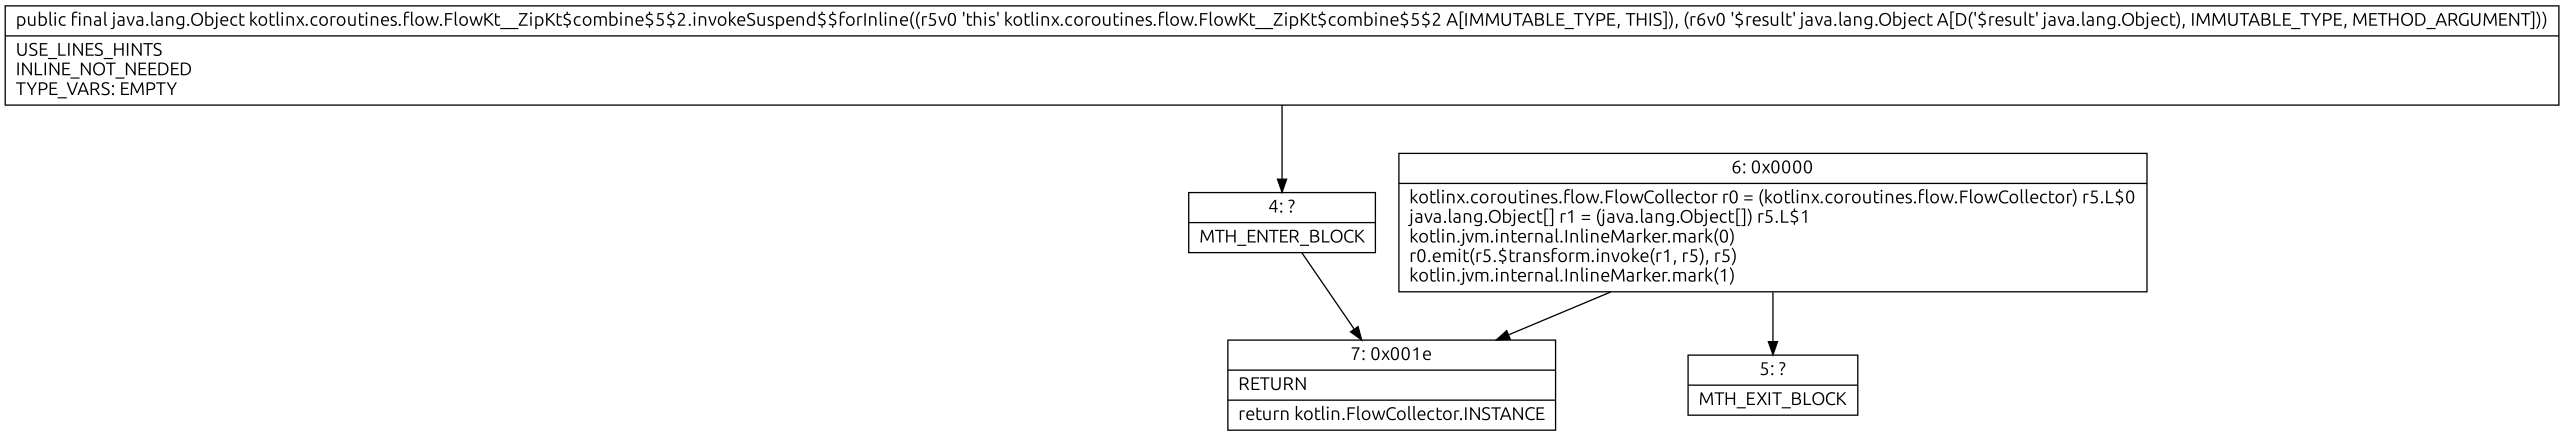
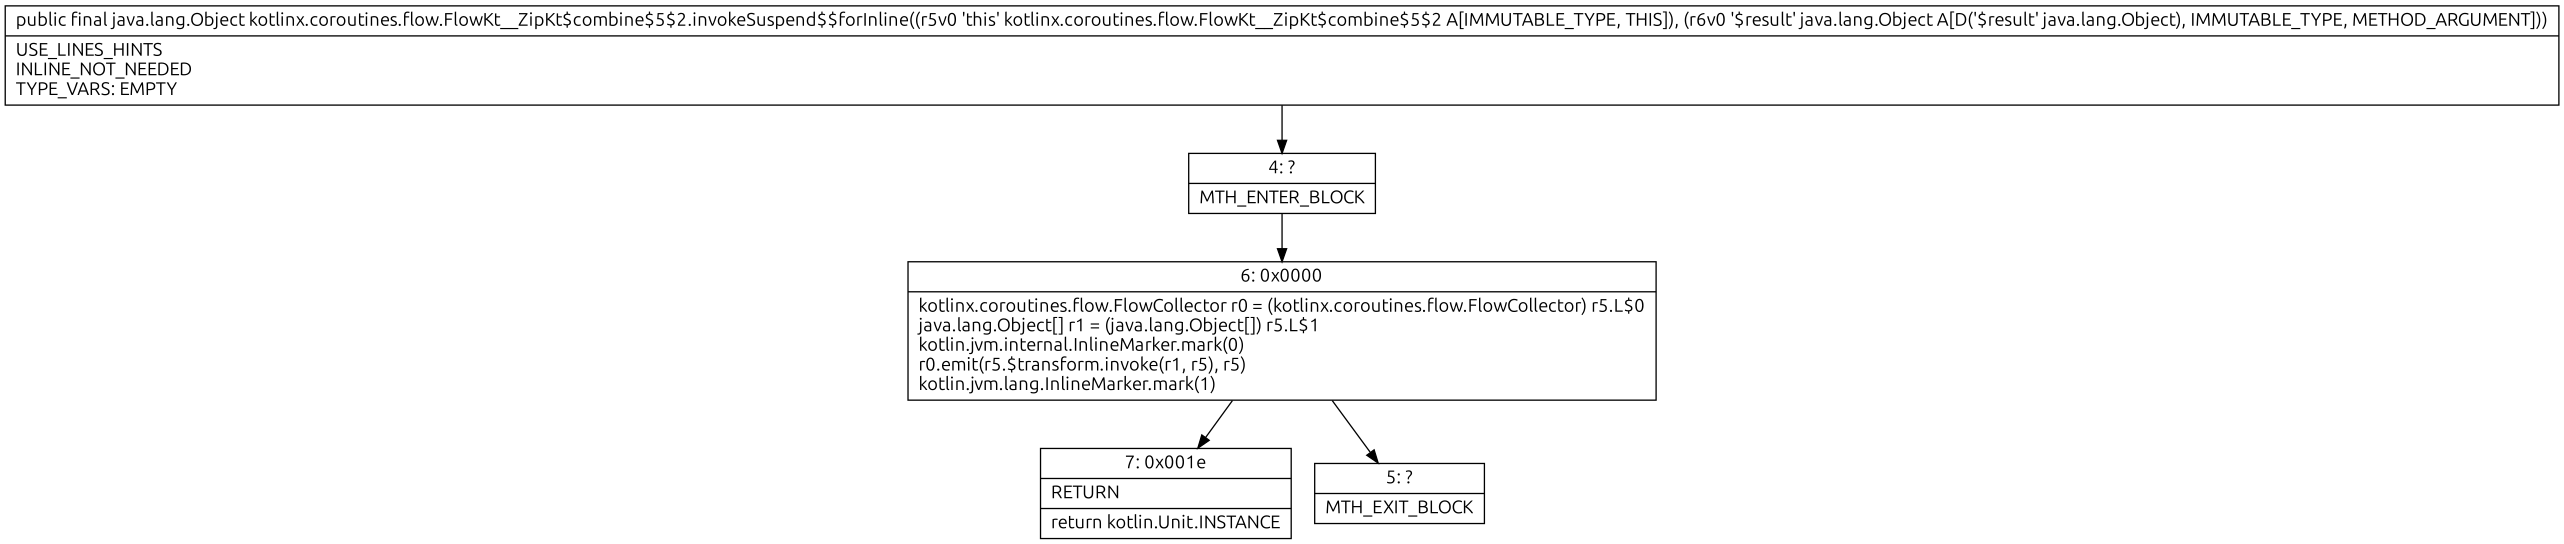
  digraph {
    fontname=Ubuntu
    node [fontname=Ubuntu shape=record]
    edge [fontname=Ubuntu]
    n1 [label="{4\:\ ?|MTH_ENTER_BLOCK\l}"]
-   n2 [label="{6\:\ 0x0000|kotlinx.coroutines.flow.FlowCollector r0 = (kotlinx.coroutines.flow.FlowCollector) r5.L$0\ljava.lang.Object[] r1 = (java.lang.Object[]) r5.L$1\lkotlin.jvm.internal.InlineMarker.mark(0)\lr0.emit(r5.$transform.invoke(r1, r5), r5)\lkotlin.jvm.internal.InlineMarker.mark(1)\l}"]
-   n3 [label="{7\:\ 0x001e|RETURN\l|return kotlin.FlowCollector.INSTANCE\l}"]
+   n2 [label="{6\:\ 0x0000|kotlinx.coroutines.flow.FlowCollector r0 = (kotlinx.coroutines.flow.FlowCollector) r5.L$0\ljava.lang.Object[] r1 = (java.lang.Object[]) r5.L$1\lkotlin.jvm.internal.InlineMarker.mark(0)\lr0.emit(r5.$transform.invoke(r1, r5), r5)\lkotlin.jvm.lang.InlineMarker.mark(1)\l}"]
+   n3 [label="{7\:\ 0x001e|RETURN\l|return kotlin.Unit.INSTANCE\l}"]
    n4 [label="{5\:\ ?|MTH_EXIT_BLOCK\l}"]
    n5 [label="{public final java.lang.Object kotlinx.coroutines.flow.FlowKt__ZipKt$combine$5$2.invokeSuspend$$forInline((r5v0 'this' kotlinx.coroutines.flow.FlowKt__ZipKt$combine$5$2 A[IMMUTABLE_TYPE, THIS]), (r6v0 '$result' java.lang.Object A[D('$result' java.lang.Object), IMMUTABLE_TYPE, METHOD_ARGUMENT]))  | USE_LINES_HINTS\lINLINE_NOT_NEEDED\lTYPE_VARS: EMPTY\l}"]
-   n1 -> n3
+   n1 -> n2
    n2 -> n3
    n2 -> n4
    n5 -> n1
  }
